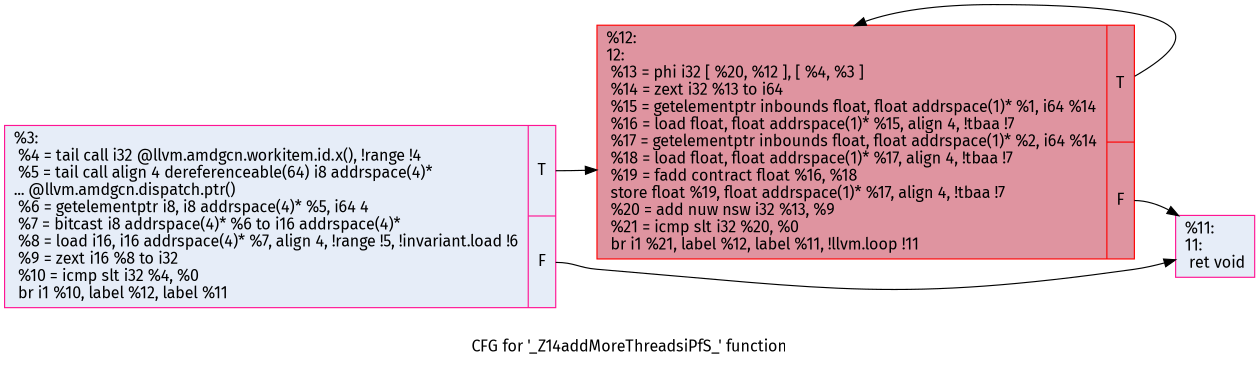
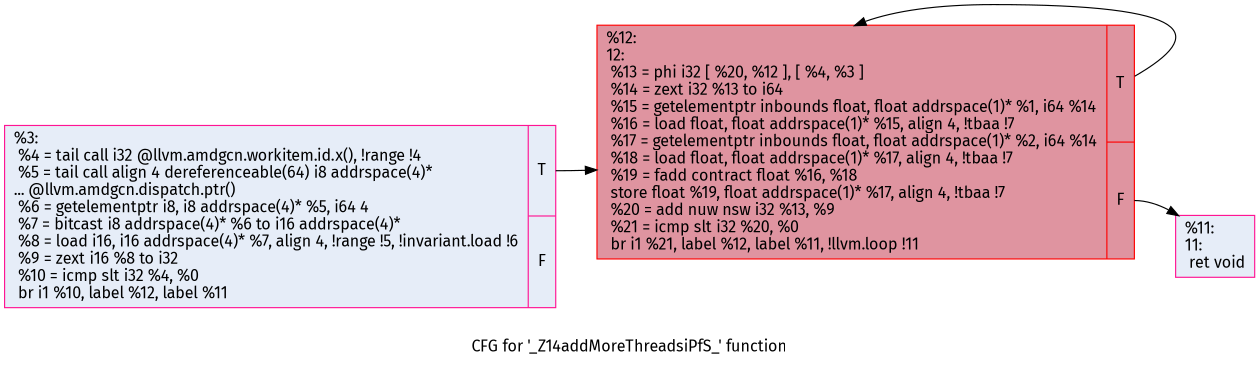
  digraph {
    label="CFG for '_Z14addMoreThreadsiPfS_' function"
    rankdir=LR
    fontname="Fira Sans"
    node [color=deeppink fillcolor="#c7d7f070" shape=record style=filled fontname="Fira Sans"]
    edge [tailport=s0 fontname="Fira Sans"]
    n1 [label="{%3:\l  %4 = tail call i32 @llvm.amdgcn.workitem.id.x(), !range !4\l  %5 = tail call align 4 dereferenceable(64) i8 addrspace(4)*\l... @llvm.amdgcn.dispatch.ptr()\l  %6 = getelementptr i8, i8 addrspace(4)* %5, i64 4\l  %7 = bitcast i8 addrspace(4)* %6 to i16 addrspace(4)*\l  %8 = load i16, i16 addrspace(4)* %7, align 4, !range !5, !invariant.load !6\l  %9 = zext i16 %8 to i32\l  %10 = icmp slt i32 %4, %0\l  br i1 %10, label %12, label %11\l|{<s0>T|<s1>F}}"]
    n2 [color=red fillcolor="#b70d2870" label="{%12:\l12:                                               \l  %13 = phi i32 [ %20, %12 ], [ %4, %3 ]\l  %14 = zext i32 %13 to i64\l  %15 = getelementptr inbounds float, float addrspace(1)* %1, i64 %14\l  %16 = load float, float addrspace(1)* %15, align 4, !tbaa !7\l  %17 = getelementptr inbounds float, float addrspace(1)* %2, i64 %14\l  %18 = load float, float addrspace(1)* %17, align 4, !tbaa !7\l  %19 = fadd contract float %16, %18\l  store float %19, float addrspace(1)* %17, align 4, !tbaa !7\l  %20 = add nuw nsw i32 %13, %9\l  %21 = icmp slt i32 %20, %0\l  br i1 %21, label %12, label %11, !llvm.loop !11\l|{<s0>T|<s1>F}}"]
    n3 [label="{%11:\l11:                                               \l  ret void\l}"]
    n1 -> n2
-   n1 -> n3 [tailport=s1]
    n2 -> n2
    n2 -> n3 [tailport=s1]
  }
